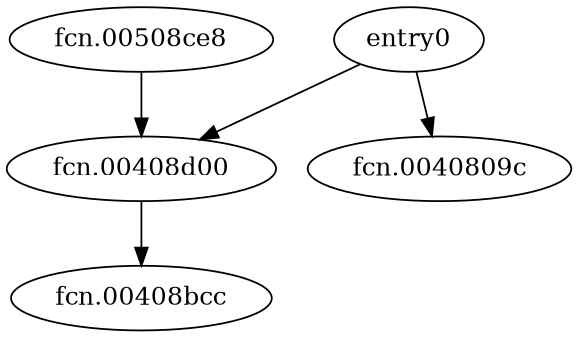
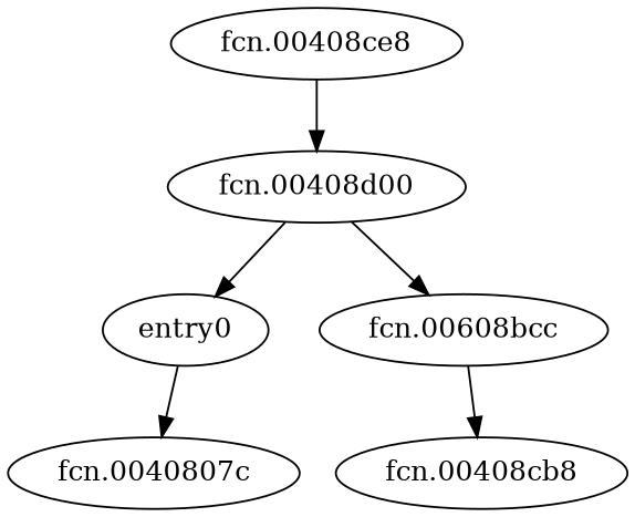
  digraph {
    n1 [label=entry0]
    n2 [label="fcn.00408d00"]
-   n3 [label="fcn.0040809c"]
-   n4 [label="fcn.00408bcc"]
-   n5 [label="fcn.00508ce8"]
-   n1 -> n2
+   n3 [label="fcn.0040807c"]
+   n4 [label="fcn.00608bcc"]
+   n5 [label="fcn.00408ce8"]
+   n6 [label="fcn.00408cb8"]
+   n2 -> n1
    n1 -> n3
    n2 -> n4
+   n4 -> n6
    n5 -> n2
  }
